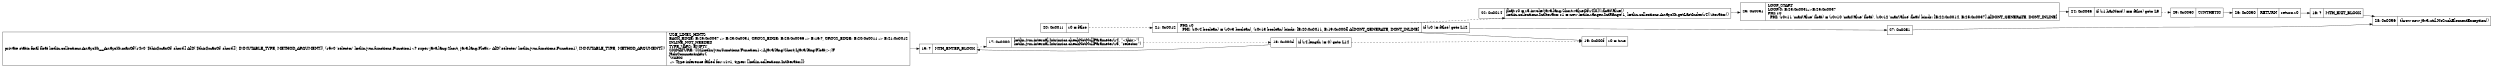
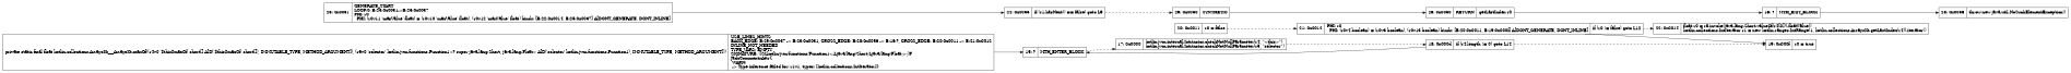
  digraph {
    rankdir=LR
    node [shape=record]
    n1 [label="{15\:\ ?|MTH_ENTER_BLOCK\l}"]
    n2 [label="{17\:\ 0x0000|kotlin.jvm.internal.Intrinsics.checkNotNullParameter(r4, \"\<this\>\")\lkotlin.jvm.internal.Intrinsics.checkNotNullParameter(r5, \"selector\")\l}"]
    n3 [label="{18\:\ 0x000d|if (r4.length != 0) goto L14\l}"]
    n4 [label="{19\:\ 0x000f|r0 = true\l}"]
    n5 [label="{20\:\ 0x0011|r0 = false\l}"]
    n6 [label="{21\:\ 0x0012|PHI: r0 \l  PHI: (r0v4 boolean) = (r0v3 boolean), (r0v13 boolean) binds: [B:20:0x0011, B:19:0x000f] A[DONT_GENERATE, DONT_INLINE]\l|if (r0 != false) goto L12\l}"]
    n7 [label="{22\:\ 0x0014|float r0 = r5.invoke(java.lang.Short.valueOf(r4[0])).floatValue()\lkotlin.collections.IntIterator r1 = new kotlin.ranges.IntRange(1, kotlin.collections.ArraysKt.getLastIndex(r4)).iterator()\l}"]
-   n8 [label="{27\:\ 0x0051}"]
-   n9 [label="{23\:\ 0x0031|LOOP_START\lLOOP:0: B:23:0x0031\-\>B:25:0x0037\lPHI: r0 \l  PHI: (r0v11 'maxValue' float) = (r0v10 'maxValue' float), (r0v12 'maxValue' float) binds: [B:22:0x0014, B:25:0x0037] A[DONT_GENERATE, DONT_INLINE]\l}"]
+   n9 [label="{23\:\ 0x0031|GENERATE_START\lLOOP:0: B:23:0x0031\-\>B:25:0x0037\lPHI: r0 \l  PHI: (r0v11 'maxValue' float) = (r0v10 'maxValue' float), (r0v12 'maxValue' float) binds: [B:22:0x0014, B:25:0x0037] A[DONT_GENERATE, DONT_INLINE]\l}"]
    n10 [label="{28\:\ 0x0056|throw new java.util.NoSuchElementException()\l}"]
    n11 [label="{24\:\ 0x0035|if (r1.hasNext() == false) goto L9\l}"]
    n12 [label="{29\:\ 0x0050|SYNTHETIC\l}"]
-   n13 [label="{26\:\ 0x0050|RETURN\l|return r0\l}"]
+   n13 [label="{26\:\ 0x0050|RETURN\l|getLastIndex r0\l}"]
    n14 [label="{16\:\ ?|MTH_EXIT_BLOCK\l}"]
    n15 [label="{private static final float kotlin.collections.ArraysKt___ArraysKt.maxOf((r4v0 '$this$maxOf' short[] A[D('$this$maxOf' short[]), IMMUTABLE_TYPE, METHOD_ARGUMENT]), (r5v0 'selector' kotlin.jvm.functions.Function1\<? super java.lang.Short, java.lang.Float\> A[D('selector' kotlin.jvm.functions.Function1), IMMUTABLE_TYPE, METHOD_ARGUMENT]))  | USE_LINES_HINTS\lBACK_EDGE: B:25:0x0037 \-\> B:23:0x0031, CROSS_EDGE: B:28:0x0056 \-\> B:16:?, CROSS_EDGE: B:20:0x0011 \-\> B:21:0x0012\lINLINE_NOT_NEEDED\lTYPE_VARS: EMPTY\lSIGNATURE: ([SLkotlin\/jvm\/functions\/Function1\<\-Ljava\/lang\/Short;Ljava\/lang\/Float;\>;)F\lJadxCommentsAttr\{\l WARN: \l \-\> Type inference failed for: r1v1, types: [kotlin.collections.IntIterator]\}\l}"]
    n1 -> n2 [style=dashed]
    n2 -> n3 [style=dashed]
    n3 -> n1
    n3 -> n4 [style=dashed]
    n5 -> n6 [style=dashed]
    n6 -> n4
    n6 -> n7 [style=dashed]
-   n6 -> n8
-   n7 -> n9
-   n8 -> n10
    n9 -> n11
    n11 -> n12 [style=dashed]
    n12 -> n13
    n13 -> n14
    n14 -> n10
    n15 -> n1
  }
